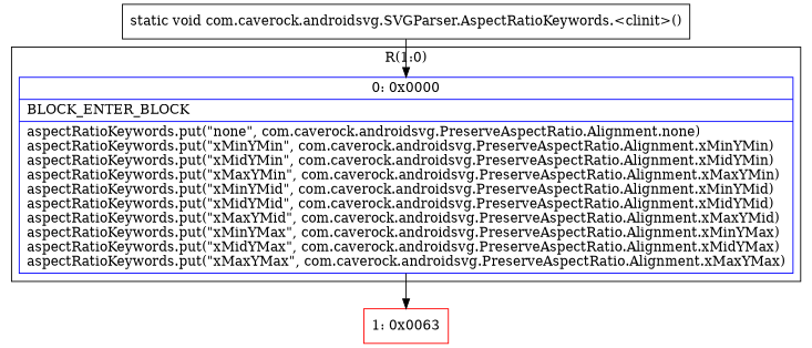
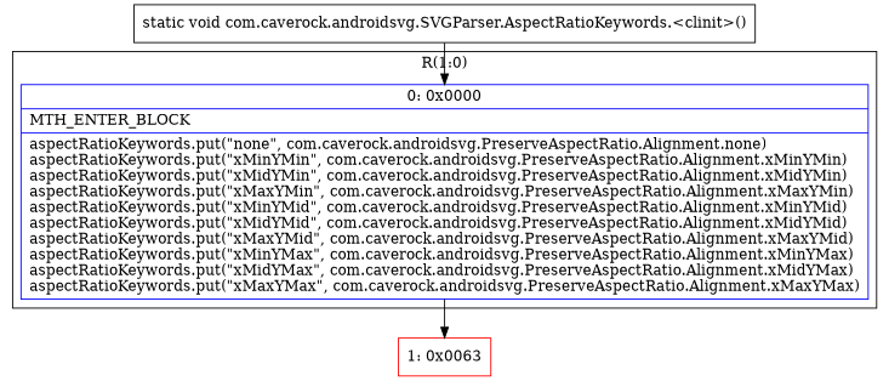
  digraph {
    node [shape=record]
-   n1 [color=blue label="{0\:\ 0x0000|BLOCK_ENTER_BLOCK\l|aspectRatioKeywords.put(\"none\", com.caverock.androidsvg.PreserveAspectRatio.Alignment.none)\laspectRatioKeywords.put(\"xMinYMin\", com.caverock.androidsvg.PreserveAspectRatio.Alignment.xMinYMin)\laspectRatioKeywords.put(\"xMidYMin\", com.caverock.androidsvg.PreserveAspectRatio.Alignment.xMidYMin)\laspectRatioKeywords.put(\"xMaxYMin\", com.caverock.androidsvg.PreserveAspectRatio.Alignment.xMaxYMin)\laspectRatioKeywords.put(\"xMinYMid\", com.caverock.androidsvg.PreserveAspectRatio.Alignment.xMinYMid)\laspectRatioKeywords.put(\"xMidYMid\", com.caverock.androidsvg.PreserveAspectRatio.Alignment.xMidYMid)\laspectRatioKeywords.put(\"xMaxYMid\", com.caverock.androidsvg.PreserveAspectRatio.Alignment.xMaxYMid)\laspectRatioKeywords.put(\"xMinYMax\", com.caverock.androidsvg.PreserveAspectRatio.Alignment.xMinYMax)\laspectRatioKeywords.put(\"xMidYMax\", com.caverock.androidsvg.PreserveAspectRatio.Alignment.xMidYMax)\laspectRatioKeywords.put(\"xMaxYMax\", com.caverock.androidsvg.PreserveAspectRatio.Alignment.xMaxYMax)\l}"]
+   n1 [color=blue label="{0\:\ 0x0000|MTH_ENTER_BLOCK\l|aspectRatioKeywords.put(\"none\", com.caverock.androidsvg.PreserveAspectRatio.Alignment.none)\laspectRatioKeywords.put(\"xMinYMin\", com.caverock.androidsvg.PreserveAspectRatio.Alignment.xMinYMin)\laspectRatioKeywords.put(\"xMidYMin\", com.caverock.androidsvg.PreserveAspectRatio.Alignment.xMidYMin)\laspectRatioKeywords.put(\"xMaxYMin\", com.caverock.androidsvg.PreserveAspectRatio.Alignment.xMaxYMin)\laspectRatioKeywords.put(\"xMinYMid\", com.caverock.androidsvg.PreserveAspectRatio.Alignment.xMinYMid)\laspectRatioKeywords.put(\"xMidYMid\", com.caverock.androidsvg.PreserveAspectRatio.Alignment.xMidYMid)\laspectRatioKeywords.put(\"xMaxYMid\", com.caverock.androidsvg.PreserveAspectRatio.Alignment.xMaxYMid)\laspectRatioKeywords.put(\"xMinYMax\", com.caverock.androidsvg.PreserveAspectRatio.Alignment.xMinYMax)\laspectRatioKeywords.put(\"xMidYMax\", com.caverock.androidsvg.PreserveAspectRatio.Alignment.xMidYMax)\laspectRatioKeywords.put(\"xMaxYMax\", com.caverock.androidsvg.PreserveAspectRatio.Alignment.xMaxYMax)\l}"]
    n2 [color=red label="{1\:\ 0x0063}"]
    n3 [label="{static void com.caverock.androidsvg.SVGParser.AspectRatioKeywords.\<clinit\>() }"]
    subgraph cluster_1 {
      label="R(1:0)"
      n1
    }
    n1 -> n2
    n3 -> n1
  }
